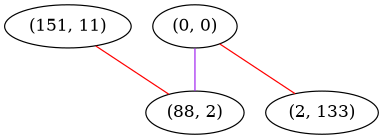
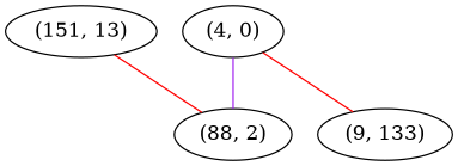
  graph {
    edge [color=red weight=1]
-   "(151, 11)"
+   "(151, 11)" [label="(151, 13)"]
    "(88, 2)"
-   "(0, 0)"
-   "(2, 133)"
+   "(0, 0)" [label="(4, 0)"]
+   "(2, 133)" [label="(9, 133)"]
    "(151, 11)" -- "(88, 2)"
    "(0, 0)" -- "(88, 2)" [color=purple weight=4]
    "(0, 0)" -- "(2, 133)"
  }
